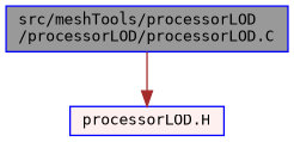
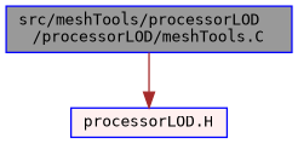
  digraph {
    fontname="DejaVu Sans Mono"
    node [color=blue fontname="DejaVu Sans Mono" fontsize=10 shape=box style=filled]
-   n1 [fillcolor=grey60 fontcolor=black height=0.2 label="src/meshTools/processorLOD\l/processorLOD/processorLOD.C" width=0.4]
+   n1 [fillcolor=grey60 fontcolor=black height=0.2 label="src/meshTools/processorLOD\l/processorLOD/meshTools.C" width=0.4]
    n2 [fillcolor="#FFF0F0" height=0.2 label="processorLOD.H" width=0.4]
    n1 -> n2 [color=brown fontname="DejaVu Sans Mono" fontsize=10 labelfontname=Helvetica labelfontsize=10 style=solid]
  }
